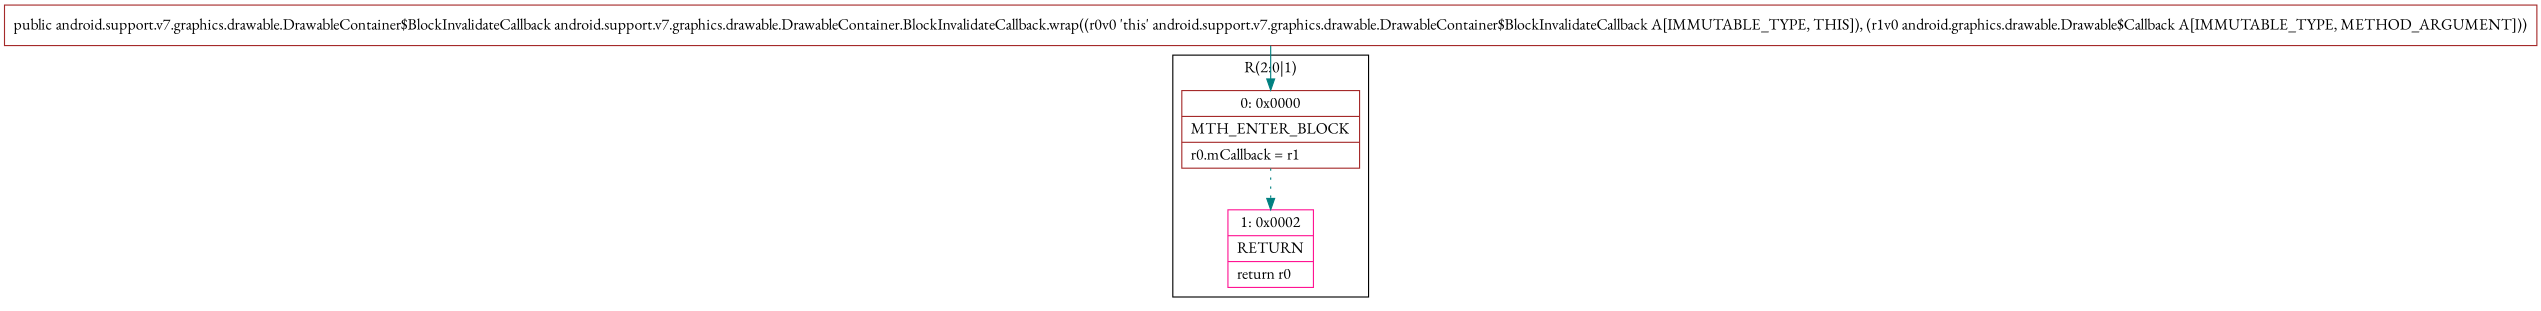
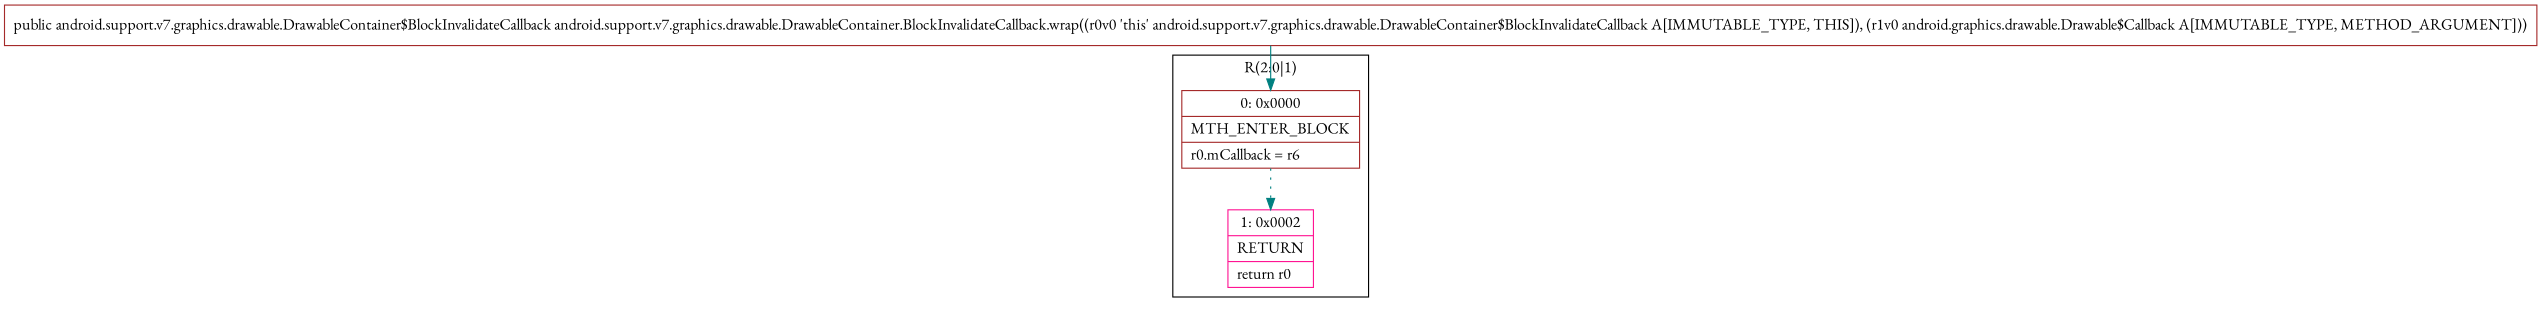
  digraph {
    fontname="EB Garamond"
    node [color=brown shape=record fontname="EB Garamond"]
    edge [color=teal fontname="EB Garamond"]
-   n1 [label="{0\:\ 0x0000|MTH_ENTER_BLOCK\l|r0.mCallback = r1\l}"]
+   n1 [label="{0\:\ 0x0000|MTH_ENTER_BLOCK\l|r0.mCallback = r6\l}"]
    n2 [color=deeppink label="{1\:\ 0x0002|RETURN\l|return r0\l}"]
    n3 [label="{public android.support.v7.graphics.drawable.DrawableContainer$BlockInvalidateCallback android.support.v7.graphics.drawable.DrawableContainer.BlockInvalidateCallback.wrap((r0v0 'this' android.support.v7.graphics.drawable.DrawableContainer$BlockInvalidateCallback A[IMMUTABLE_TYPE, THIS]), (r1v0 android.graphics.drawable.Drawable$Callback A[IMMUTABLE_TYPE, METHOD_ARGUMENT])) }"]
    subgraph cluster_1 {
      label="R(2:0|1)"
      n1
      n2
    }
    n1 -> n2 [style=dotted]
    n3 -> n1 [style=solid]
  }
